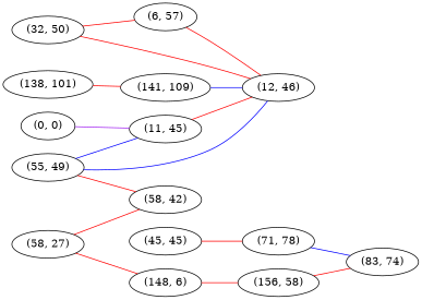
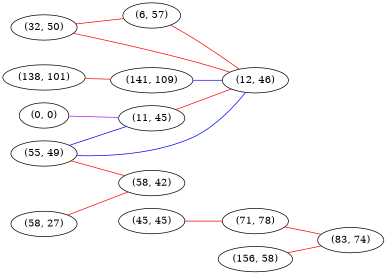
  graph {
    rankdir=LR
    edge [color=red weight=1]
    "(138, 101)"
    "(141, 109)"
    "(12, 46)"
    "(0, 0)"
    "(11, 45)"
    "(58, 27)"
-   "(148, 6)"
    "(58, 42)"
    "(156, 58)"
    n10 [label="(55, 49)"]
    n11 [label="(71, 78)"]
    "(45, 45)"
    "(83, 74)"
    "(32, 50)"
    "(6, 57)"
    "(138, 101)" -- "(141, 109)"
    "(141, 109)" -- "(12, 46)" [color=blue weight=3]
    "(0, 0)" -- "(11, 45)" [color=purple weight=4]
    "(11, 45)" -- "(12, 46)"
-   "(58, 27)" -- "(148, 6)"
    "(58, 27)" -- "(58, 42)"
-   "(148, 6)" -- "(156, 58)"
    "(156, 58)" -- "(83, 74)"
    n10 -- "(12, 46)" [color=blue weight=3]
    n10 -- "(11, 45)" [color=blue weight=3]
    n10 -- "(58, 42)"
-   n11 -- "(83, 74)" [color=blue]
+   n11 -- "(83, 74)"
    "(45, 45)" -- n11
    "(32, 50)" -- "(12, 46)"
    "(32, 50)" -- "(6, 57)"
    "(6, 57)" -- "(12, 46)"
  }
